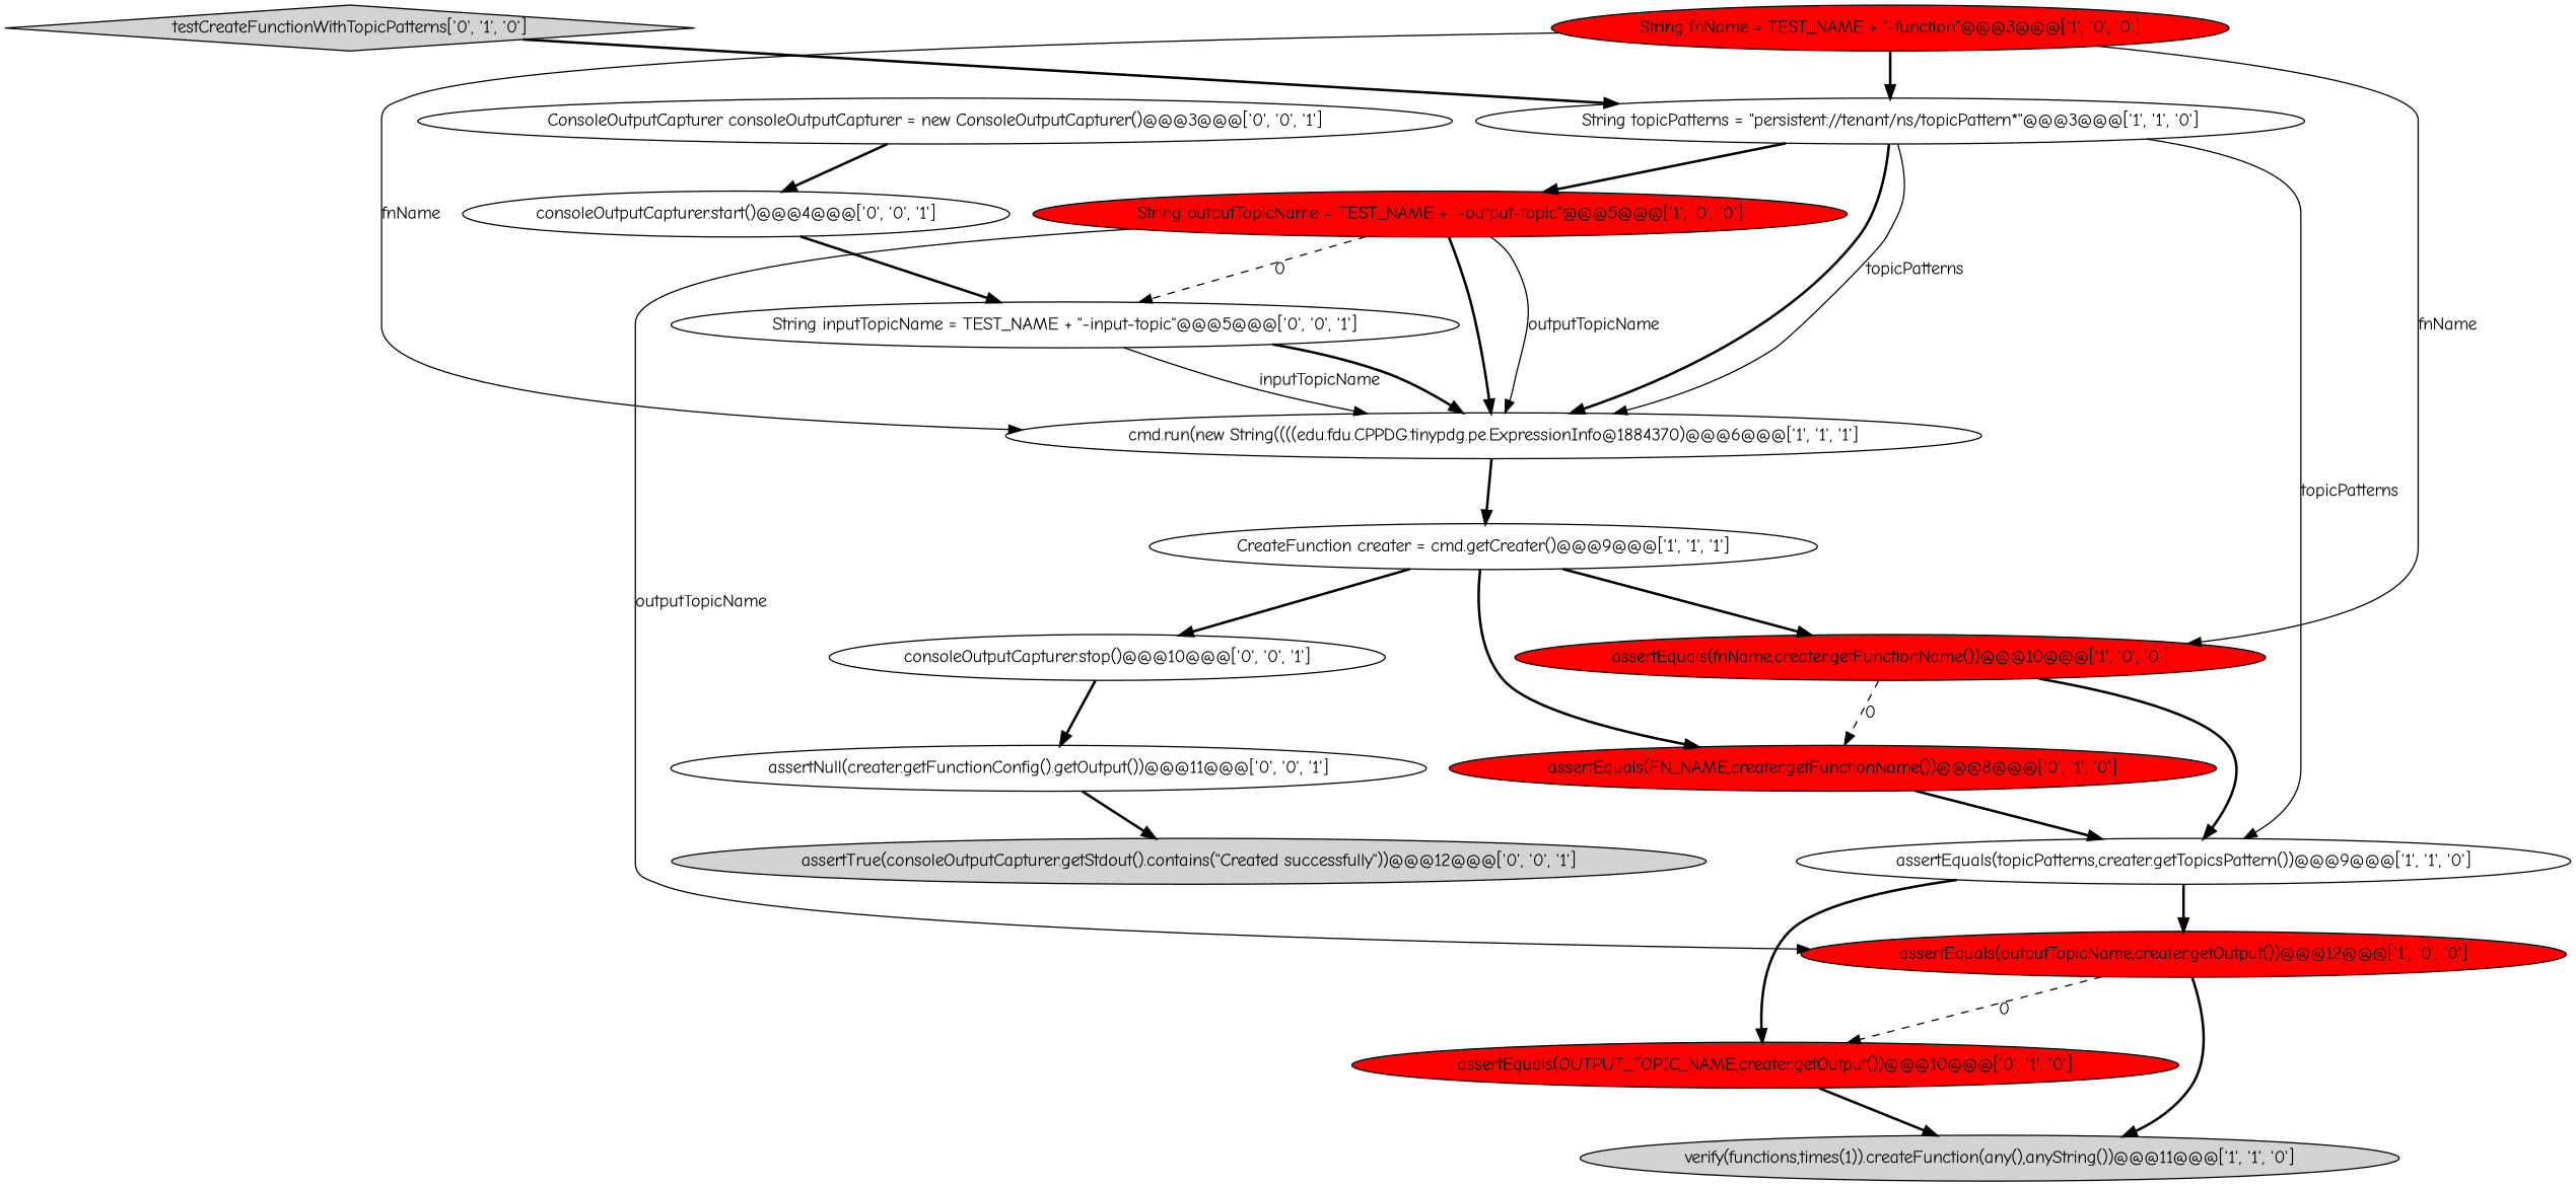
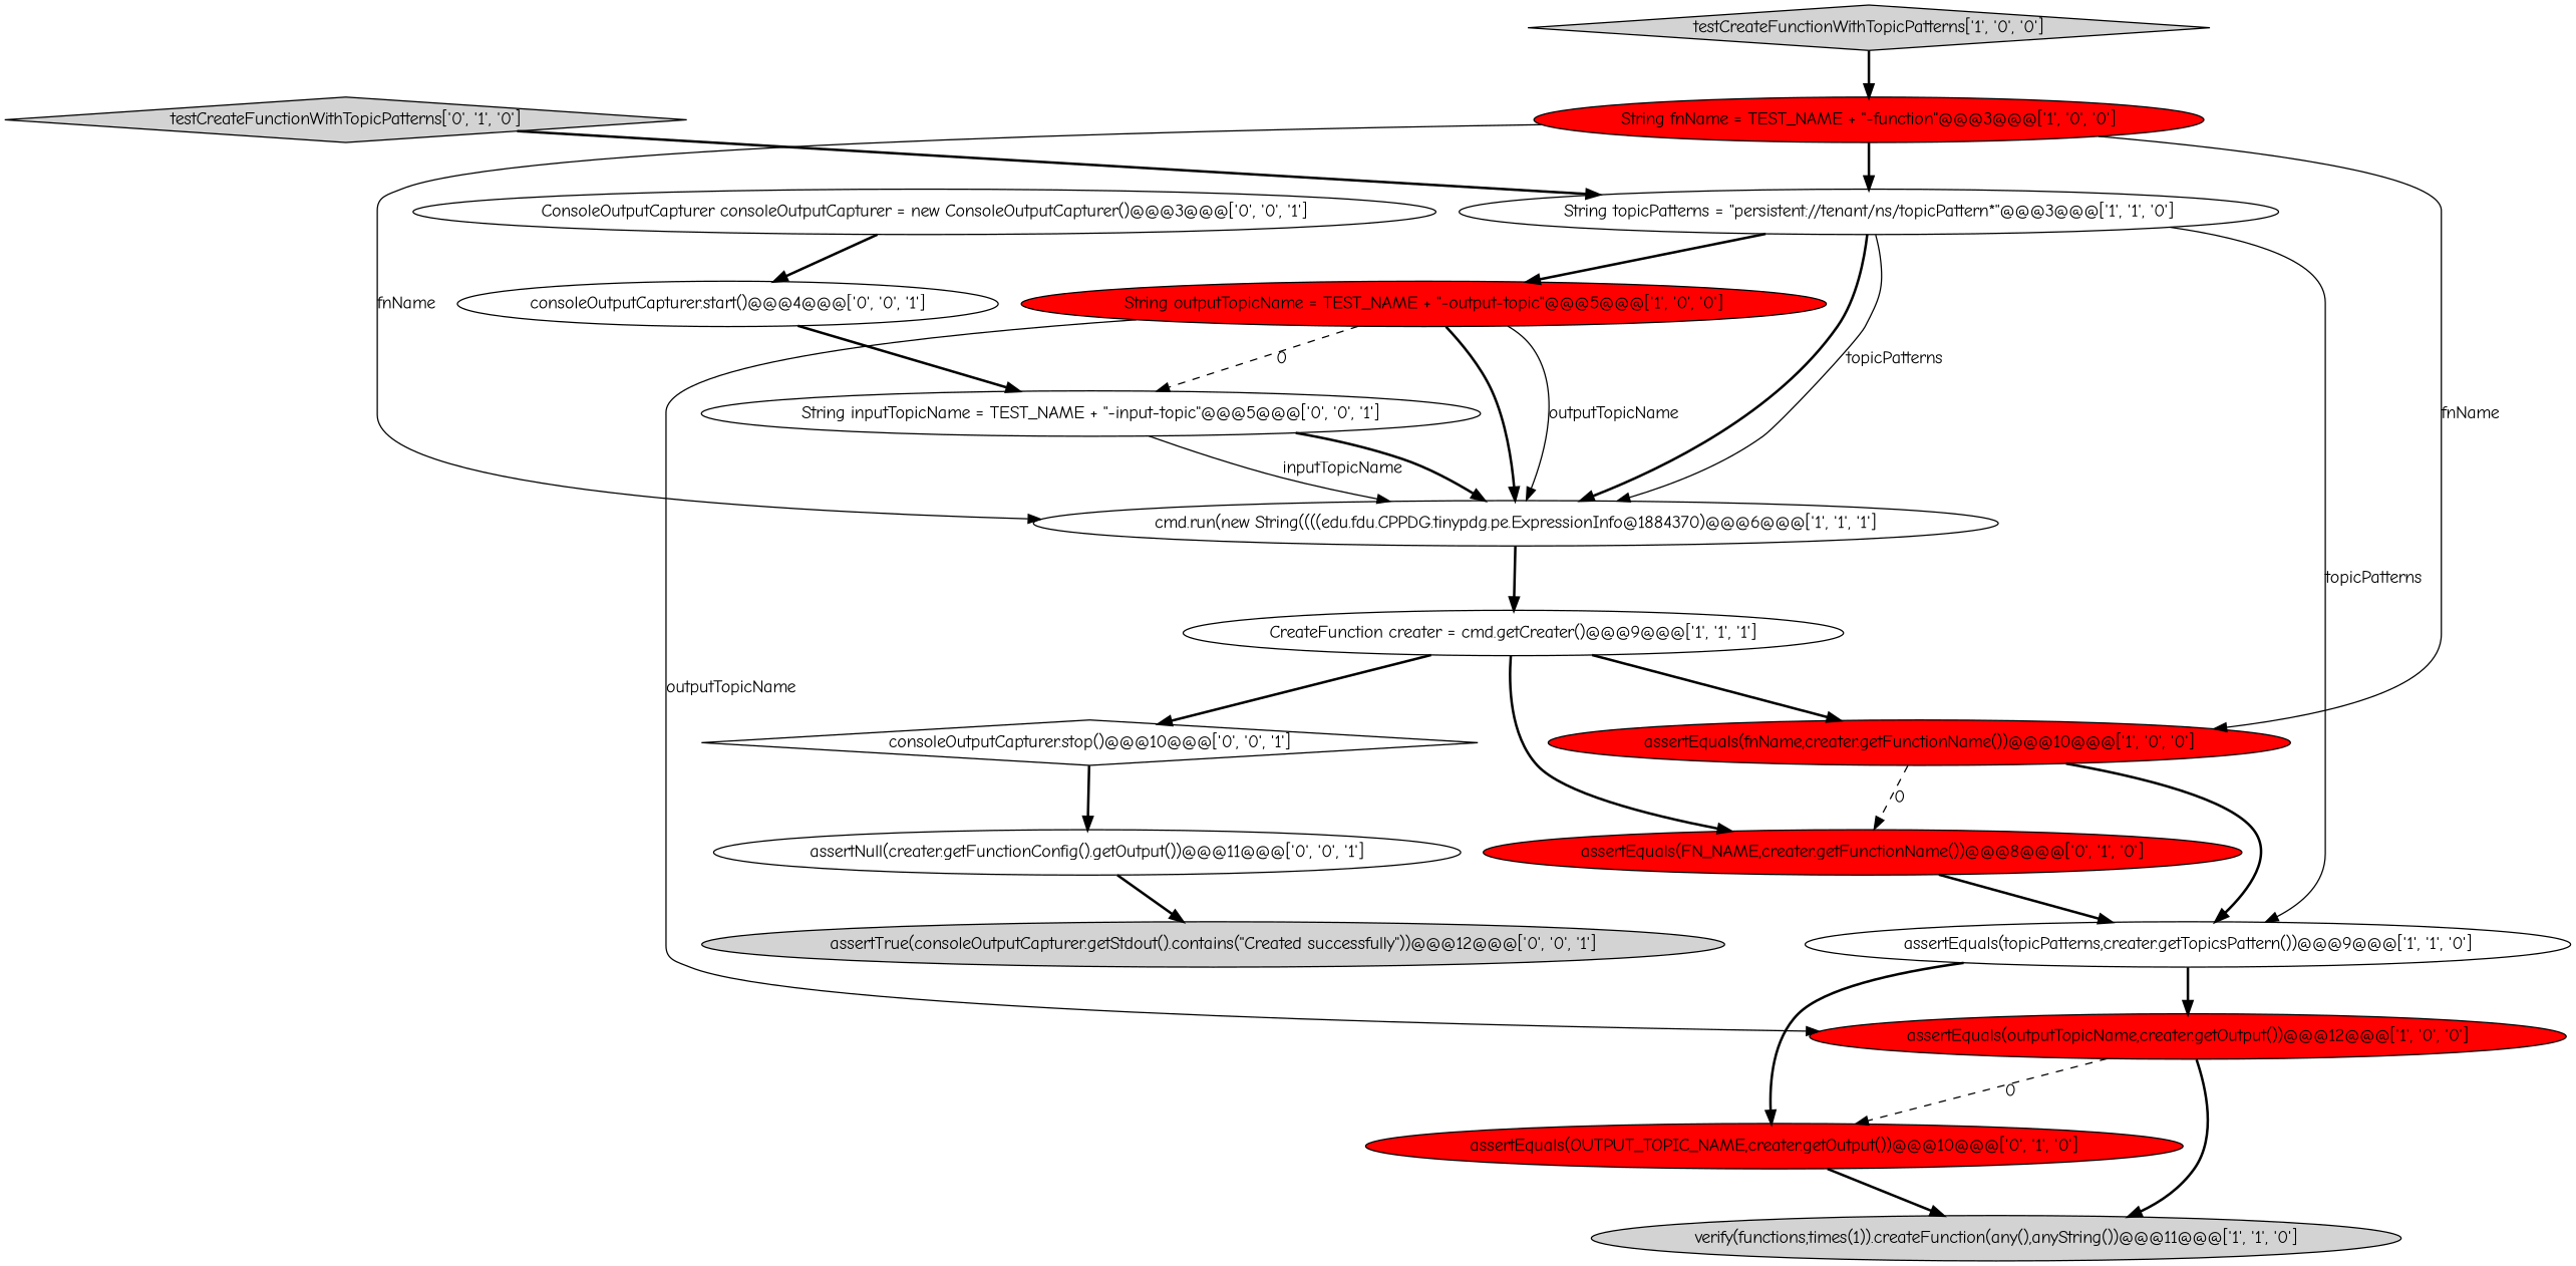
  digraph {
    fontname="Comic Neue"
    node [fillcolor=white fontname="Comic Neue" shape=ellipse style=filled]
    edge [fontname="Comic Neue" style=bold]
+   n1 [fillcolor=lightgray label="testCreateFunctionWithTopicPatterns['1', '0', '0']" shape=diamond]
    n2 [fillcolor=red label="String fnName = TEST_NAME + \"-function\"@@@3@@@['1', '0', '0']"]
    n3 [label="String topicPatterns = \"persistent://tenant/ns/topicPattern*\"@@@3@@@['1', '1', '0']"]
    n4 [fillcolor=red label="assertEquals(fnName,creater.getFunctionName())@@@10@@@['1', '0', '0']"]
    n5 [label="cmd.run(new String((((edu.fdu.CPPDG.tinypdg.pe.ExpressionInfo@1884370)@@@6@@@['1', '1', '1']"]
    n6 [fillcolor=lightgray label="testCreateFunctionWithTopicPatterns['0', '1', '0']" shape=diamond]
    n7 [label="assertEquals(topicPatterns,creater.getTopicsPattern())@@@9@@@['1', '1', '0']"]
    n8 [fillcolor=red label="String outputTopicName = TEST_NAME + \"-output-topic\"@@@5@@@['1', '0', '0']"]
    n9 [fillcolor=red label="assertEquals(FN_NAME,creater.getFunctionName())@@@8@@@['0', '1', '0']"]
    n10 [label="CreateFunction creater = cmd.getCreater()@@@9@@@['1', '1', '1']"]
    n11 [fillcolor=lightgray label="verify(functions,times(1)).createFunction(any(),anyString())@@@11@@@['1', '1', '0']"]
-   n12 [label="consoleOutputCapturer.stop()@@@10@@@['0', '0', '1']"]
+   n12 [label="consoleOutputCapturer.stop()@@@10@@@['0', '0', '1']" shape=diamond]
    n13 [label="assertNull(creater.getFunctionConfig().getOutput())@@@11@@@['0', '0', '1']"]
    n14 [fillcolor=red label="assertEquals(OUTPUT_TOPIC_NAME,creater.getOutput())@@@10@@@['0', '1', '0']"]
    n15 [fillcolor=red label="assertEquals(outputTopicName,creater.getOutput())@@@12@@@['1', '0', '0']"]
    n16 [label="consoleOutputCapturer.start()@@@4@@@['0', '0', '1']"]
    n17 [label="String inputTopicName = TEST_NAME + \"-input-topic\"@@@5@@@['0', '0', '1']"]
    n18 [label="ConsoleOutputCapturer consoleOutputCapturer = new ConsoleOutputCapturer()@@@3@@@['0', '0', '1']"]
    n19 [fillcolor=lightgray label="assertTrue(consoleOutputCapturer.getStdout().contains(\"Created successfully\"))@@@12@@@['0', '0', '1']"]
+   n1 -> n2
    n2 -> n3
    n2 -> n4 [label=fnName style=solid]
    n2 -> n5 [label=fnName style=solid]
    n3 -> n5
    n3 -> n5 [label=topicPatterns style=solid]
    n3 -> n7 [label=topicPatterns style=solid]
    n3 -> n8
    n4 -> n7
    n4 -> n9 [label=0 style=dashed]
    n5 -> n10
    n6 -> n3
    n7 -> n14
    n7 -> n15
    n8 -> n5 [label=outputTopicName style=solid]
    n8 -> n5
    n8 -> n15 [label=outputTopicName style=solid]
    n8 -> n17 [label=0 style=dashed]
    n9 -> n7
    n10 -> n4
    n10 -> n9
    n10 -> n12
    n12 -> n13
    n13 -> n19
    n14 -> n11
    n15 -> n11
    n15 -> n14 [label=0 style=dashed]
    n16 -> n17
    n17 -> n5 [label=inputTopicName style=solid]
    n17 -> n5
    n18 -> n16
  }
